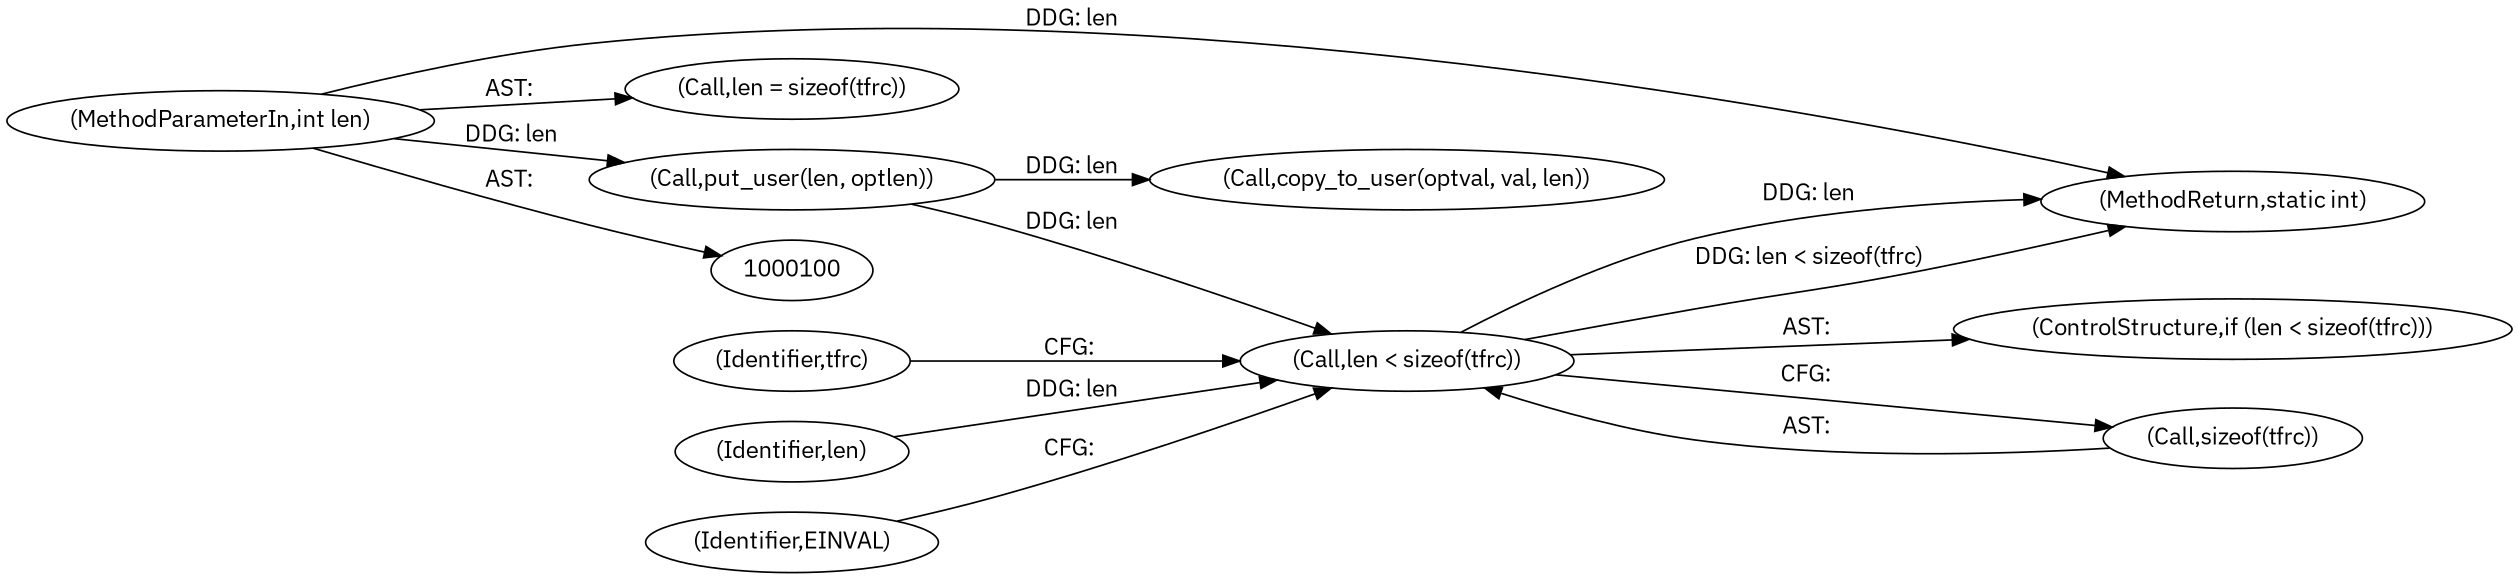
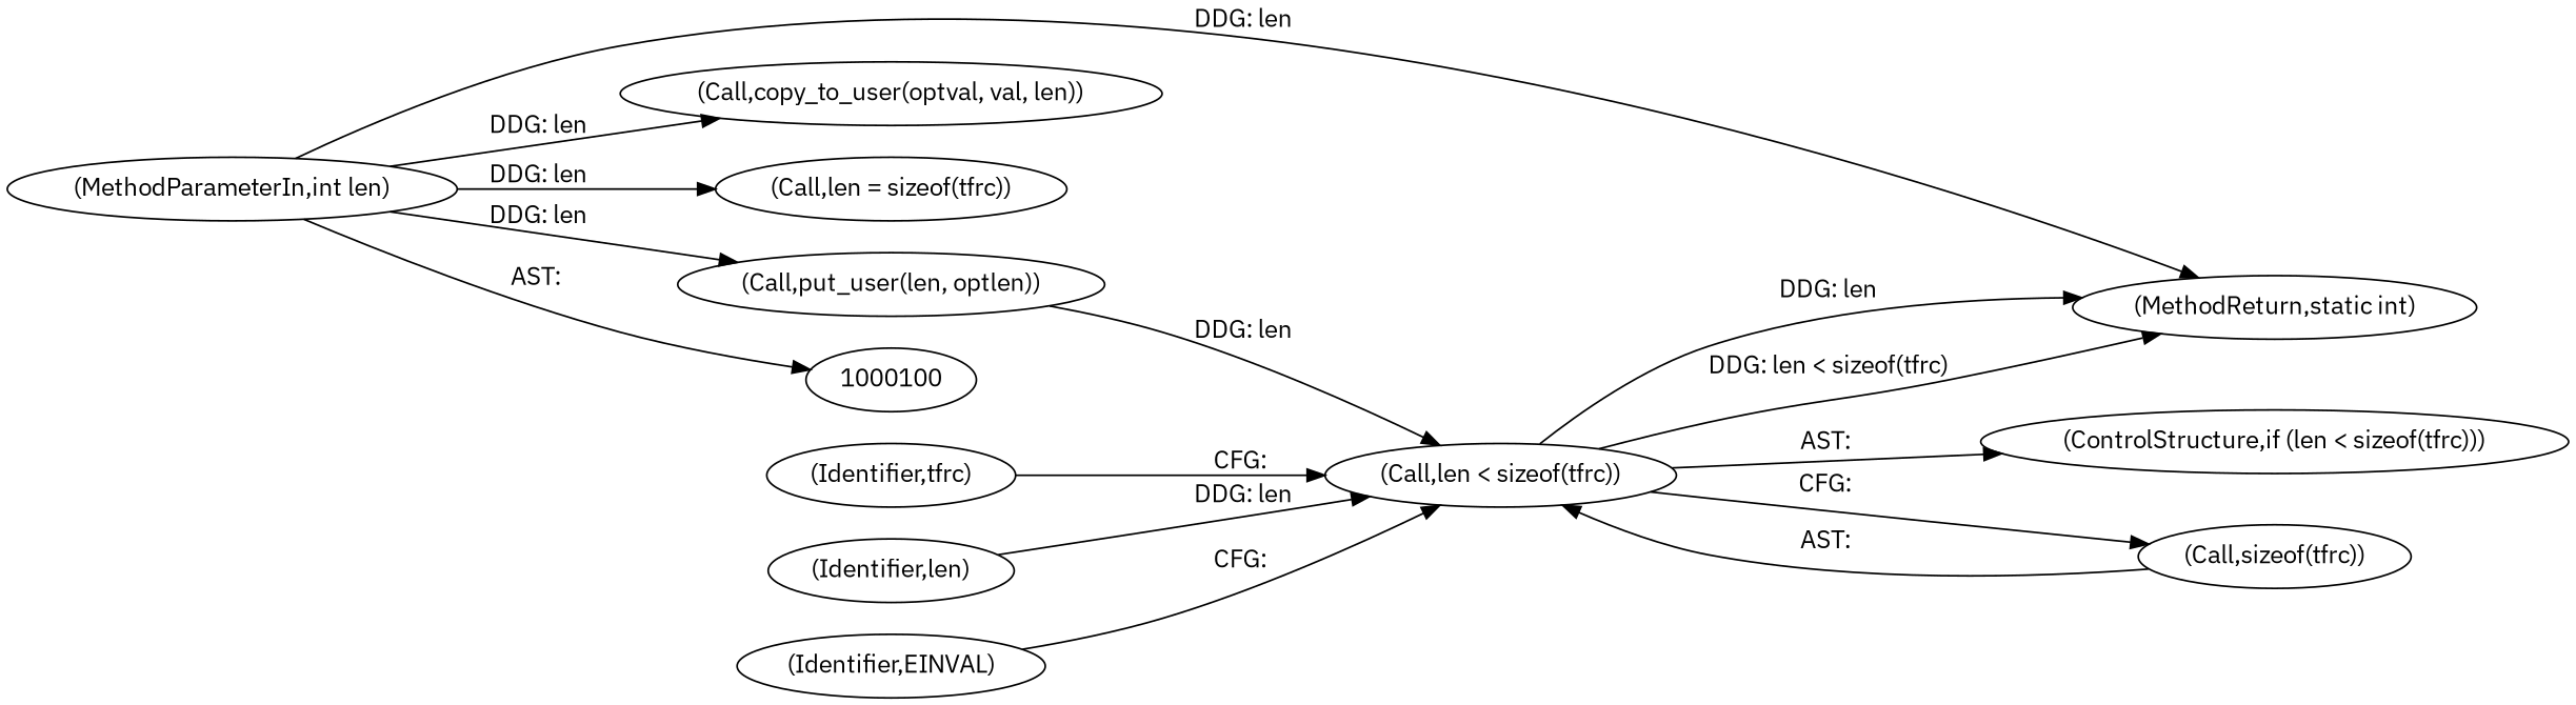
  digraph {
    fontname="IBM Plex Sans"
    rankdir=LR
    node [fontname="IBM Plex Sans"]
    edge [fontname="IBM Plex Sans"]
    n1 [label="(Call,len < sizeof(tfrc))"]
    n2 [label="(ControlStructure,if (len < sizeof(tfrc)))"]
    n3 [label="(Call,sizeof(tfrc))"]
    n4 [label="(MethodReturn,static int)"]
    n5 [label="(MethodParameterIn,int len)"]
    n6 [label="(Call,copy_to_user(optval, val, len))"]
    n7 [label="(Call,len = sizeof(tfrc))"]
    n8 [label="(Call,put_user(len, optlen))"]
    1000100
    n10 [label="(Identifier,tfrc)"]
    n11 [label="(Identifier,len)"]
    n12 [label="(Identifier,EINVAL)"]
    n1 -> n2 [label="AST: "]
    n1 -> n3 [label="CFG: "]
    n1 -> n4 [label="DDG: len"]
    n1 -> n4 [label="DDG: len < sizeof(tfrc)"]
    n3 -> n1 [label="AST: "]
    n5 -> n4 [label="DDG: len"]
-   n8 -> n6 [label="DDG: len"]
-   n5 -> n7 [label="AST: "]
+   n5 -> n6 [label="DDG: len"]
+   n5 -> n7 [label="DDG: len"]
    n5 -> n8 [label="DDG: len"]
    n5 -> 1000100 [label="AST: "]
    n8 -> n1 [label="DDG: len"]
    n10 -> n1 [label="CFG: "]
    n11 -> n1 [label="DDG: len"]
    n12 -> n1 [label="CFG: "]
  }
